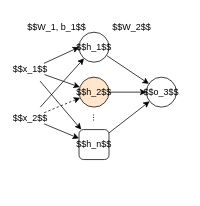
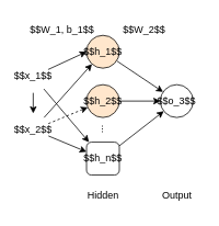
  <mxCell id="0" />
  <mxCell id="1" parent="0" />
  <mxCell id="2" style="rounded=0;orthogonalLoop=1;jettySize=auto;html=1;entryX=0;entryY=0.5;entryDx=0;entryDy=0;" edge="1" parent="1" source="5" target="11"><mxGeometry relative="1" as="geometry" /></mxCell>
- <mxCell id="3" style="rounded=0;orthogonalLoop=1;jettySize=auto;html=1;" edge="1" parent="1" source="5" target="13"><mxGeometry relative="1" as="geometry" /></mxCell>
+ <mxCell id="3" style="rounded=0;orthogonalLoop=1;jettySize=auto;html=1;" edge="1" parent="1" source="5" target="9"><mxGeometry relative="1" as="geometry" /></mxCell>
  <mxCell id="4" style="rounded=0;orthogonalLoop=1;jettySize=auto;html=1;" edge="1" parent="1" source="5" target="15"><mxGeometry relative="1" as="geometry" /></mxCell>
  <mxCell id="5" value="$$x_1$$" style="ellipse;whiteSpace=wrap;html=1;strokeColor=none;fillColor=none;" vertex="1" parent="1"><mxGeometry x="20" y="72" width="40" height="40" as="geometry" /></mxCell>
  <mxCell id="6" style="rounded=0;orthogonalLoop=1;jettySize=auto;html=1;" edge="1" parent="1" source="9" target="11"><mxGeometry relative="1" as="geometry" /></mxCell>
  <mxCell id="7" style="rounded=0;orthogonalLoop=1;jettySize=auto;html=1;dashed=1;" edge="1" parent="1" source="9" target="13"><mxGeometry relative="1" as="geometry" /></mxCell>
  <mxCell id="8" style="rounded=0;orthogonalLoop=1;jettySize=auto;html=1;" edge="1" parent="1" source="9" target="15"><mxGeometry relative="1" as="geometry" /></mxCell>
  <mxCell id="9" value="$$x_2$$" style="ellipse;whiteSpace=wrap;html=1;fillColor=none;strokeColor=none;" vertex="1" parent="1"><mxGeometry x="20" y="137" width="40" height="40" as="geometry" /></mxCell>
  <mxCell id="10" style="rounded=0;orthogonalLoop=1;jettySize=auto;html=1;" edge="1" parent="1" source="11" target="17"><mxGeometry relative="1" as="geometry" /></mxCell>
- <mxCell id="11" value="$$h_1$$" style="ellipse;whiteSpace=wrap;html=1;" vertex="1" parent="1"><mxGeometry x="105" y="42" width="40" height="40" as="geometry" /></mxCell>
+ <mxCell id="11" value="$$h_1$$" style="ellipse;whiteSpace=wrap;html=1;fillColor=#ffe6cc;" vertex="1" parent="1"><mxGeometry x="105" y="42" width="40" height="40" as="geometry" /></mxCell>
  <mxCell id="12" style="rounded=0;orthogonalLoop=1;jettySize=auto;html=1;" edge="1" parent="1" source="13" target="17"><mxGeometry relative="1" as="geometry" /></mxCell>
  <mxCell id="13" value="$$h_2$$" style="ellipse;whiteSpace=wrap;html=1;fillColor=#ffe6cc;" vertex="1" parent="1"><mxGeometry x="105" y="102" width="40" height="40" as="geometry" /></mxCell>
  <mxCell id="14" style="rounded=0;orthogonalLoop=1;jettySize=auto;html=1;" edge="1" parent="1" source="15" target="17"><mxGeometry relative="1" as="geometry" /></mxCell>
  <mxCell id="15" value="$$h_n$$" style="whiteSpace=wrap;html=1;rounded=1;" vertex="1" parent="1"><mxGeometry x="105" y="172" width="40" height="40" as="geometry" /></mxCell>
  <mxCell id="16" value="..." style="text;html=1;align=center;verticalAlign=top;resizable=0;points=[];autosize=1;strokeColor=none;fillColor=none;horizontal=0;spacing=0;" vertex="1" parent="1"><mxGeometry x="110" y="147" width="30" height="20" as="geometry" /></mxCell>
  <mxCell id="17" value="$$o_3$$" style="ellipse;whiteSpace=wrap;html=1;" vertex="1" parent="1"><mxGeometry x="195" y="102" width="40" height="40" as="geometry" /></mxCell>
  <mxCell id="18" value="$$W_1, b_1$$" style="text;html=1;align=center;verticalAlign=middle;resizable=0;points=[];autosize=1;strokeColor=none;fillColor=none;" vertex="1" parent="1"><mxGeometry x="25" y="20" width="100" height="30" as="geometry" /></mxCell>
  <mxCell id="19" value="$$W_2$$" style="text;html=1;align=center;verticalAlign=middle;resizable=0;points=[];autosize=1;strokeColor=none;fillColor=none;" vertex="1" parent="1"><mxGeometry x="140" y="20" width="70" height="30" as="geometry" /></mxCell>
+ <mxCell id="20" value="Hidden" style="text;html=1;align=center;verticalAlign=middle;resizable=0;points=[];autosize=1;strokeColor=none;fillColor=none;" vertex="1" parent="1"><mxGeometry x="95" y="222" width="60" height="30" as="geometry" /></mxCell>
+ <mxCell id="21" value="Output" style="text;html=1;align=center;verticalAlign=middle;resizable=0;points=[];autosize=1;strokeColor=none;fillColor=none;" vertex="1" parent="1"><mxGeometry x="185" y="222" width="60" height="30" as="geometry" /></mxCell>
